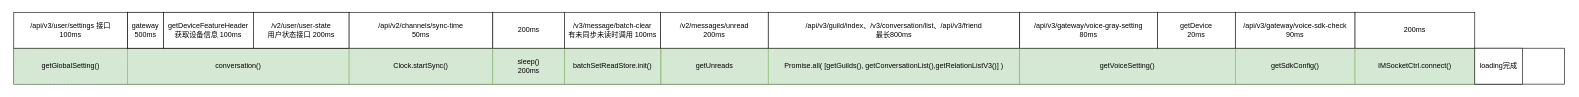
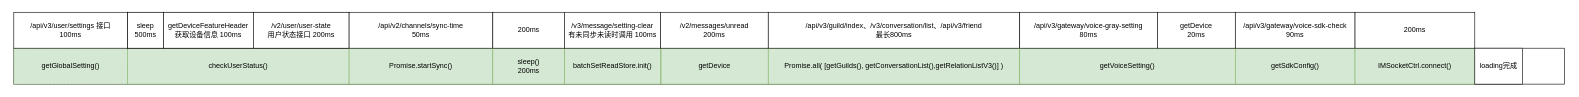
  <mxCell id="0" />
  <mxCell id="1" parent="0" />
  <mxCell id="2" value="" style="rounded=0;whiteSpace=wrap;html=1;" vertex="1" parent="1"><mxGeometry x="20" y="80" width="2590" height="60" as="geometry" /></mxCell>
  <mxCell id="3" value="getGlobalSetting()" style="rounded=0;whiteSpace=wrap;html=1;fillColor=#d5e8d4;strokeColor=#82b366;dashed=1;" vertex="1" parent="1"><mxGeometry x="20" y="80" width="190" height="60" as="geometry" /></mxCell>
- <mxCell id="4" value="conversation()" style="rounded=0;whiteSpace=wrap;html=1;fillColor=#d5e8d4;strokeColor=#82b366;" vertex="1" parent="1"><mxGeometry x="210" y="80" width="370" height="60" as="geometry" /></mxCell>
+ <mxCell id="4" value="checkUserStatus()" style="rounded=0;whiteSpace=wrap;html=1;fillColor=#d5e8d4;strokeColor=#82b366;" vertex="1" parent="1"><mxGeometry x="210" y="80" width="370" height="60" as="geometry" /></mxCell>
  <mxCell id="5" value="&lt;div&gt;/api/v3/user/settings 接口&lt;/div&gt;&lt;div&gt;100ms&lt;/div&gt;" style="rounded=0;whiteSpace=wrap;html=1;" vertex="1" parent="1"><mxGeometry x="20" y="20" width="190" height="60" as="geometry" /></mxCell>
  <mxCell id="6" value="" style="rounded=0;whiteSpace=wrap;html=1;" vertex="1" parent="1"><mxGeometry x="210" y="20" width="370" height="60" as="geometry" /></mxCell>
- <mxCell id="7" value="gateway 500ms" style="rounded=0;whiteSpace=wrap;html=1;" vertex="1" parent="1"><mxGeometry x="210" y="20" width="60" height="60" as="geometry" /></mxCell>
+ <mxCell id="7" value="sleep 500ms" style="rounded=0;whiteSpace=wrap;html=1;" vertex="1" parent="1"><mxGeometry x="210" y="20" width="60" height="60" as="geometry" /></mxCell>
  <mxCell id="8" value="getDeviceFeatureHeader&lt;br&gt;获取设备信息 100ms" style="rounded=0;whiteSpace=wrap;html=1;" vertex="1" parent="1"><mxGeometry x="270" y="20" width="150" height="60" as="geometry" /></mxCell>
  <mxCell id="9" value="/v2/user/user-state&lt;br&gt;用户状态接口 200ms" style="rounded=0;whiteSpace=wrap;html=1;" vertex="1" parent="1"><mxGeometry x="420" y="20" width="160" height="60" as="geometry" /></mxCell>
- <mxCell id="10" value="Clock.startSync()" style="rounded=0;whiteSpace=wrap;html=1;fillColor=#d5e8d4;strokeColor=#82b366;" vertex="1" parent="1"><mxGeometry x="580" y="80" width="240" height="60" as="geometry" /></mxCell>
+ <mxCell id="10" value="Promise.startSync()" style="rounded=0;whiteSpace=wrap;html=1;fillColor=#d5e8d4;strokeColor=#82b366;" vertex="1" parent="1"><mxGeometry x="580" y="80" width="240" height="60" as="geometry" /></mxCell>
  <mxCell id="11" value="/api/v2/channels/sync-time&lt;br&gt;50ms" style="rounded=0;whiteSpace=wrap;html=1;" vertex="1" parent="1"><mxGeometry x="580" y="20" width="240" height="60" as="geometry" /></mxCell>
  <mxCell id="12" value="sleep()&lt;br&gt;200ms" style="rounded=0;whiteSpace=wrap;html=1;fillColor=#d5e8d4;strokeColor=#82b366;" vertex="1" parent="1"><mxGeometry x="820" y="80" width="120" height="60" as="geometry" /></mxCell>
  <mxCell id="13" value="batchSetReadStore.init()" style="rounded=0;whiteSpace=wrap;html=1;fillColor=#d5e8d4;strokeColor=#82b366;" vertex="1" parent="1"><mxGeometry x="940" y="80" width="160" height="60" as="geometry" /></mxCell>
- <mxCell id="14" value="getUnreads" style="rounded=0;whiteSpace=wrap;html=1;fillColor=#d5e8d4;strokeColor=#82b366;" vertex="1" parent="1"><mxGeometry x="1101" y="80" width="179" height="60" as="geometry" /></mxCell>
+ <mxCell id="14" value="getDevice" style="rounded=0;whiteSpace=wrap;html=1;fillColor=#d5e8d4;strokeColor=#82b366;" vertex="1" parent="1"><mxGeometry x="1101" y="80" width="179" height="60" as="geometry" /></mxCell>
  <mxCell id="15" value="/v2/messages/unread&lt;br&gt;200ms" style="rounded=0;whiteSpace=wrap;html=1;" vertex="1" parent="1"><mxGeometry x="1100" y="20" width="180" height="60" as="geometry" /></mxCell>
- <mxCell id="16" value="/v3/message/batch-clear&lt;br&gt;有未同步未读时调用 100ms" style="rounded=0;whiteSpace=wrap;html=1;" vertex="1" parent="1"><mxGeometry x="940" y="20" width="160" height="60" as="geometry" /></mxCell>
+ <mxCell id="16" value="/v3/message/setting-clear&lt;br&gt;有未同步未读时调用 100ms" style="rounded=0;whiteSpace=wrap;html=1;" vertex="1" parent="1"><mxGeometry x="940" y="20" width="160" height="60" as="geometry" /></mxCell>
  <mxCell id="17" value="200ms" style="rounded=0;whiteSpace=wrap;html=1;" vertex="1" parent="1"><mxGeometry x="820" y="20" width="120" height="60" as="geometry" /></mxCell>
  <mxCell id="18" value="Promise.all( [getGuilds(), getConversationList(),getRelationListV3()] )" style="rounded=0;whiteSpace=wrap;html=1;fillColor=#d5e8d4;strokeColor=#82b366;" vertex="1" parent="1"><mxGeometry x="1280" y="80" width="420" height="60" as="geometry" /></mxCell>
  <mxCell id="19" value="/api/v3/guild/index、/v3/conversation/list、/api/v3/friend&lt;br&gt;最长800ms" style="rounded=0;whiteSpace=wrap;html=1;" vertex="1" parent="1"><mxGeometry x="1280" y="20" width="420" height="60" as="geometry" /></mxCell>
  <mxCell id="20" value="getVoiceSetting()" style="rounded=0;whiteSpace=wrap;html=1;fillColor=#d5e8d4;strokeColor=#82b366;" vertex="1" parent="1"><mxGeometry x="1700" y="80" width="360" height="60" as="geometry" /></mxCell>
  <mxCell id="21" value="/api/v3/gateway/voice-gray-setting&lt;br&gt;80ms" style="rounded=0;whiteSpace=wrap;html=1;" vertex="1" parent="1"><mxGeometry x="1700" y="20" width="230" height="60" as="geometry" /></mxCell>
  <mxCell id="22" value="getDevice&lt;br&gt;20ms" style="rounded=0;whiteSpace=wrap;html=1;" vertex="1" parent="1"><mxGeometry x="1930" y="20" width="130" height="60" as="geometry" /></mxCell>
  <mxCell id="23" value="getSdkConfig()" style="rounded=0;whiteSpace=wrap;html=1;fillColor=#d5e8d4;strokeColor=#82b366;" vertex="1" parent="1"><mxGeometry x="2060" y="80" width="200" height="60" as="geometry" /></mxCell>
  <mxCell id="24" value="/api/v3/gateway/voice-sdk-check&lt;br&gt;90ms" style="rounded=0;whiteSpace=wrap;html=1;" vertex="1" parent="1"><mxGeometry x="2060" y="20" width="200" height="60" as="geometry" /></mxCell>
  <mxCell id="25" value="IMSocketCtrl.connect()" style="rounded=0;whiteSpace=wrap;html=1;fillColor=#d5e8d4;strokeColor=#82b366;" vertex="1" parent="1"><mxGeometry x="2260" y="80" width="200" height="60" as="geometry" /></mxCell>
  <mxCell id="26" value="200ms" style="rounded=0;whiteSpace=wrap;html=1;" vertex="1" parent="1"><mxGeometry x="2260" y="20" width="200" height="60" as="geometry" /></mxCell>
  <mxCell id="27" value="loading完成" style="rounded=0;whiteSpace=wrap;html=1;" vertex="1" parent="1"><mxGeometry x="2460" y="80" width="80" height="60" as="geometry" /></mxCell>
